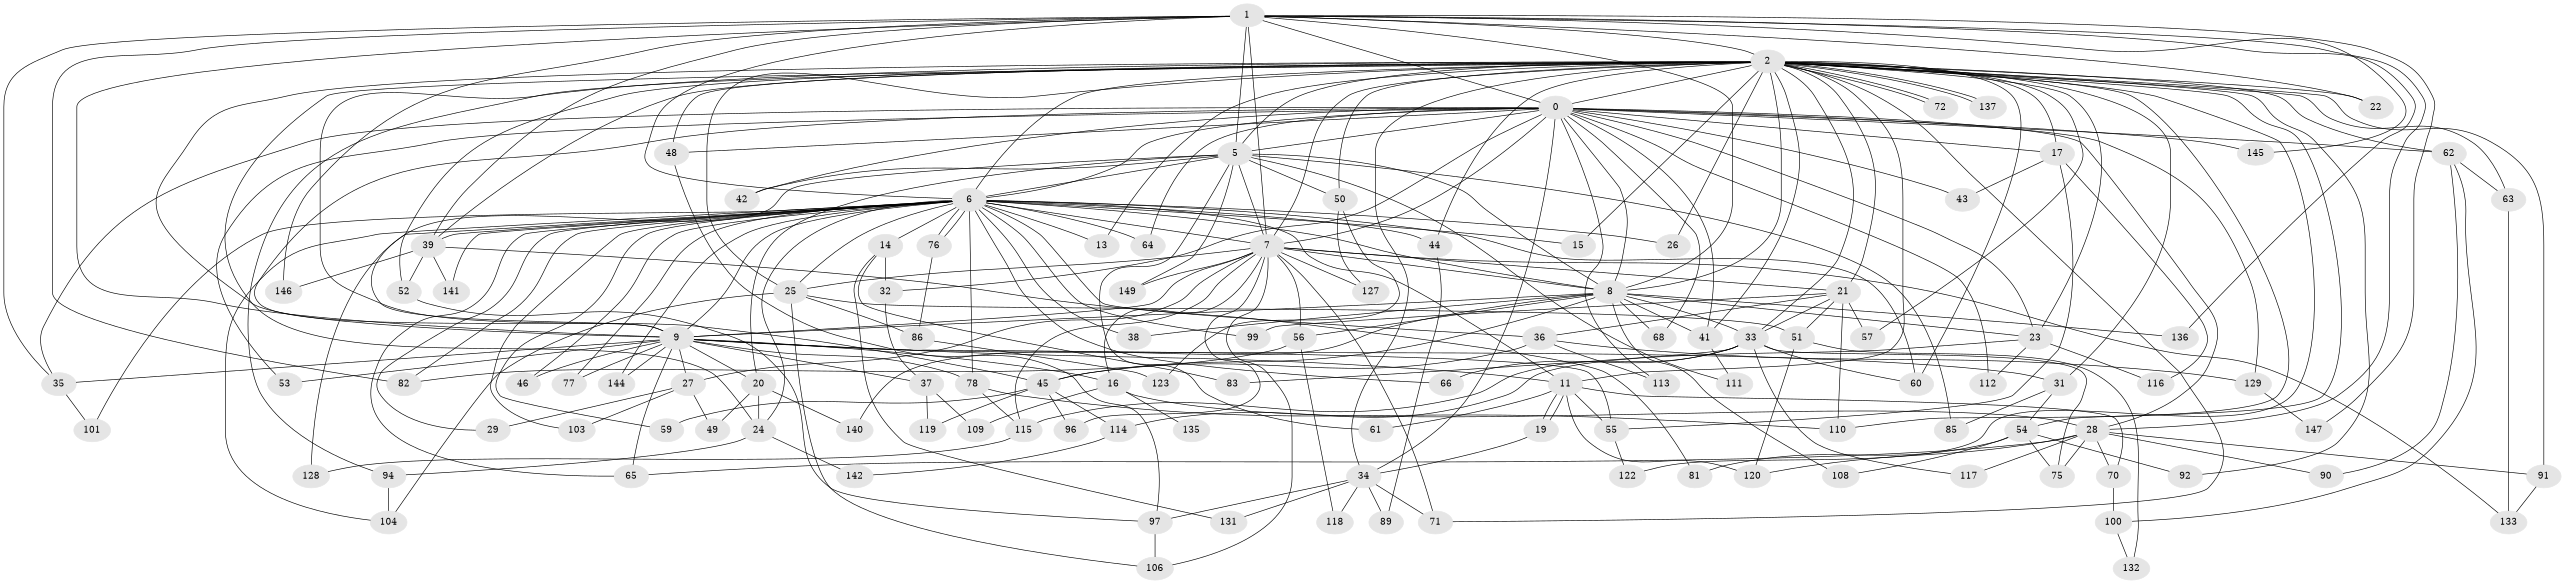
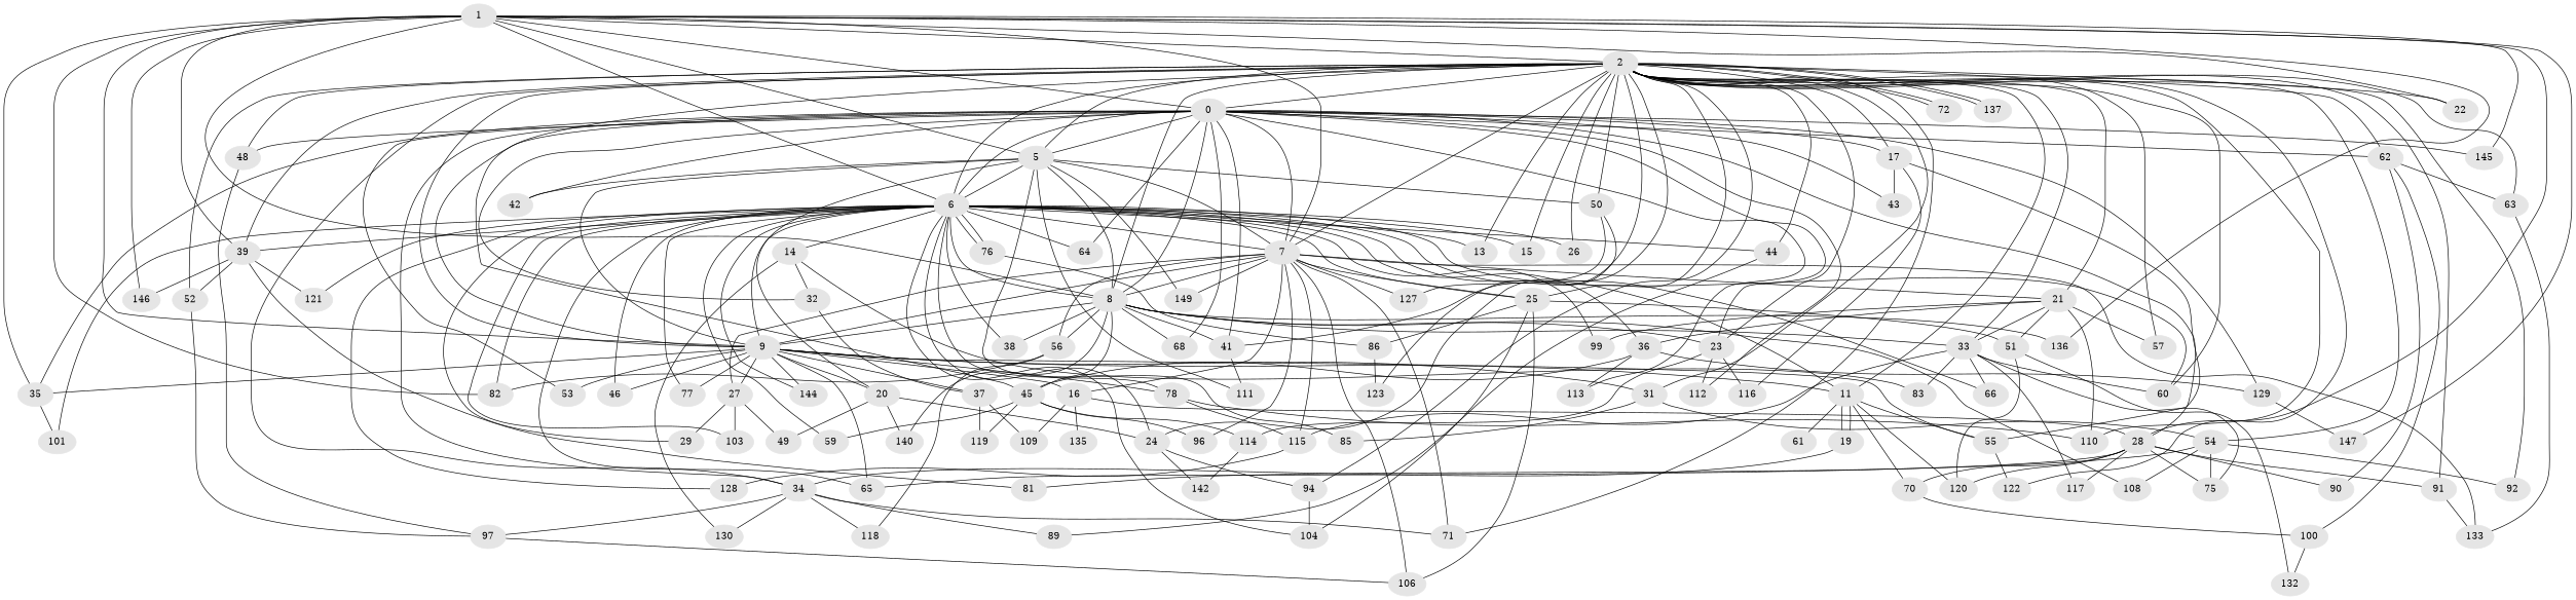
  graph {
    node [color=gray90 style=filled]
    1 [super="+12"]
    2 [super="+3"]
    n3 [label=0 super="+98"]
    5
    6 [super="+10"]
    7 [super="+40"]
    8 [super="+73"]
    9 [super="+18"]
    22 [super="+93"]
    28 [super="+74"]
    35 [super="+107"]
    39 [super="+90"]
    82 [super="+139"]
    136
    145
    146
    147
    11 [super="+30"]
    13
    15
    17
    21
    23 [super="+88"]
    24 [super="+84"]
    25 [super="+105"]
    26
    31
    33 [super="+47"]
    34 [super="+87"]
    41 [super="+80"]
    44
    45 [super="+58"]
    48
    50
    52 [super="+148"]
    54 [super="+102"]
    57
    60 [super="+134"]
    62
    63
    71 [super="+126"]
    72
    91
    92
    94
    110 [super="+125"]
    122
    137
    32
    42
    43
    53
    64
    68
    112
    113
    129
    20
    61
    85
    111
    149
    14 [super="+67"]
    29
    36
    38
    46
    59
    65 [super="+79"]
    66
    76
    77
    78
    99
    101
    103
    104 [super="+143"]
    128
-   141
+   141 [label=121]
    144
    16
    27
    56
    96
    106 [super="+121"]
    115 [super="+130"]
    127
    133 [super="+138"]
    108
    140
    37
    55 [super="+69"]
    70
    120
    75
    n96 [label=90]
    117
    81
    19
    116
    51 [super="+124"]
    114
    142
    86
    83
-   131
+   131 [label=130]
    89
    97
    118
    119
    123
    100
    49
    135
    109
    132
    1 -- 2 [weight=2]
    1 -- n3
    1 -- 5 [weight=2]
    1 -- 6 [weight=2]
    1 -- 7
    1 -- 8
    1 -- 9 [weight=2]
    1 -- 22
    1 -- 28
    1 -- 35
    1 -- 39
    1 -- 82
    1 -- 136
    1 -- 145
    1 -- 146
    1 -- 147
    2 -- n3 [weight=2]
    2 -- 5 [weight=2]
    2 -- 6 [weight=4]
    2 -- 7 [weight=2]
    2 -- 8 [weight=3]
    2 -- 9 [weight=2]
    2 -- 22
    2 -- 39
    2 -- 11
    2 -- 13
    2 -- 15
    2 -- 17
    2 -- 21
    2 -- 23
    2 -- 24
    2 -- 25
    2 -- 26
    2 -- 31
    2 -- 33
    2 -- 34
    2 -- 41
    2 -- 44
    2 -- 45
    2 -- 48
    2 -- 50
    2 -- 52
    2 -- 54
    2 -- 57
    2 -- 60
    2 -- 62
    2 -- 63
    2 -- 71
    2 -- 72
    2 -- 72
    2 -- 91
    2 -- 92
    2 -- 94
    2 -- 110
    2 -- 122
    2 -- 137
    2 -- 137
    n3 -- 5
    n3 -- 6 [weight=2]
    n3 -- 7
    n3 -- 8
    n3 -- 9 [weight=2]
    n3 -- 28
    n3 -- 35
    n3 -- 145
    n3 -- 17
    n3 -- 23
    n3 -- 34
    n3 -- 41
    n3 -- 48
    n3 -- 62
    n3 -- 32
    n3 -- 42
    n3 -- 43
    n3 -- 53
    n3 -- 64
    n3 -- 68
    n3 -- 112
    n3 -- 113
    n3 -- 129
    5 -- 6 [weight=2]
    5 -- 7
    5 -- 8
    5 -- 9
    5 -- 50
    5 -- 42
    5 -- 20
-   5 -- 61
    5 -- 85
    5 -- 111
    5 -- 149
    6 -- 7 [weight=2]
    6 -- 8 [weight=2]
    6 -- 9 [weight=2]
    6 -- 39
    6 -- 82
    6 -- 11
    6 -- 13
    6 -- 15
    6 -- 24
    6 -- 25
    6 -- 26
    6 -- 44
    6 -- 60
    6 -- 64
    6 -- 14 [weight=2]
    6 -- 29
    6 -- 36
    6 -- 38
    6 -- 46
    6 -- 59
    6 -- 65
    6 -- 66
    6 -- 76
    6 -- 76
    6 -- 77
    6 -- 78
    6 -- 99
    6 -- 101
    6 -- 103
    6 -- 104
    6 -- 128
    6 -- 141
    6 -- 144
    7 -- 8 [weight=2]
    7 -- 9
    7 -- 21
    7 -- 25
    7 -- 71
    7 -- 149
    7 -- 16
    7 -- 27
    7 -- 56
    7 -- 96
    7 -- 106
    7 -- 115
    7 -- 127
    7 -- 133
    8 -- 9
    8 -- 136
    8 -- 23
    8 -- 33
    8 -- 41
    8 -- 45
    8 -- 68
    8 -- 38
    8 -- 56
    8 -- 108
    8 -- 140
    9 -- 35
    9 -- 11
    9 -- 31
    9 -- 53
    9 -- 20
    9 -- 46
    9 -- 65
    9 -- 77
    9 -- 78
    9 -- 144
    9 -- 16
    9 -- 27
    9 -- 37
    9 -- 55
    28 -- 91
    28 -- 65
    28 -- 70
    28 -- 120
    28 -- 75
    28 -- n96
    28 -- 117
    35 -- 101
    39 -- 146
    39 -- 52
    39 -- 141
    39 -- 81
    11 -- 61
    11 -- 55
    11 -- 70
    11 -- 120
    11 -- 19
    11 -- 19
    17 -- 43
    17 -- 55
    17 -- 116
    21 -- 33
    21 -- 57
    21 -- 110
    21 -- 36
    21 -- 99
    21 -- 51
    23 -- 112
    23 -- 116
    23 -- 114
    24 -- 94
    24 -- 142
    25 -- 104
    25 -- 106
    25 -- 51
    25 -- 86
    31 -- 54
    31 -- 85
    33 -- 60
    33 -- 66
    33 -- 115
    33 -- 75
    33 -- 117
    33 -- 83
    34 -- 71
    34 -- 131
    34 -- 89
    34 -- 97
    34 -- 118
    41 -- 111
    44 -- 89
    45 -- 59
    45 -- 96
    45 -- 114
    45 -- 119
    48 -- 97
    50 -- 127
    50 -- 123
    52 -- 97
    54 -- 92
    54 -- 108
    54 -- 75
    54 -- 81
    62 -- 63
    62 -- n96
    62 -- 100
    63 -- 133
    91 -- 133
    94 -- 104
    32 -- 37
    129 -- 147
    20 -- 24
    20 -- 140
    20 -- 49
    14 -- 32
    14 -- 83
    14 -- 131
    36 -- 45
    36 -- 113
    36 -- 129
    76 -- 86
    78 -- 110
    78 -- 115
    16 -- 28
    16 -- 135
    16 -- 109
    27 -- 29
    27 -- 103
    27 -- 49
    56 -- 82
    56 -- 118
    115 -- 128
    37 -- 119
    37 -- 109
    55 -- 122
    70 -- 100
    19 -- 34
    51 -- 120
    51 -- 132
    114 -- 142
    86 -- 123
    97 -- 106
    100 -- 132
  }
